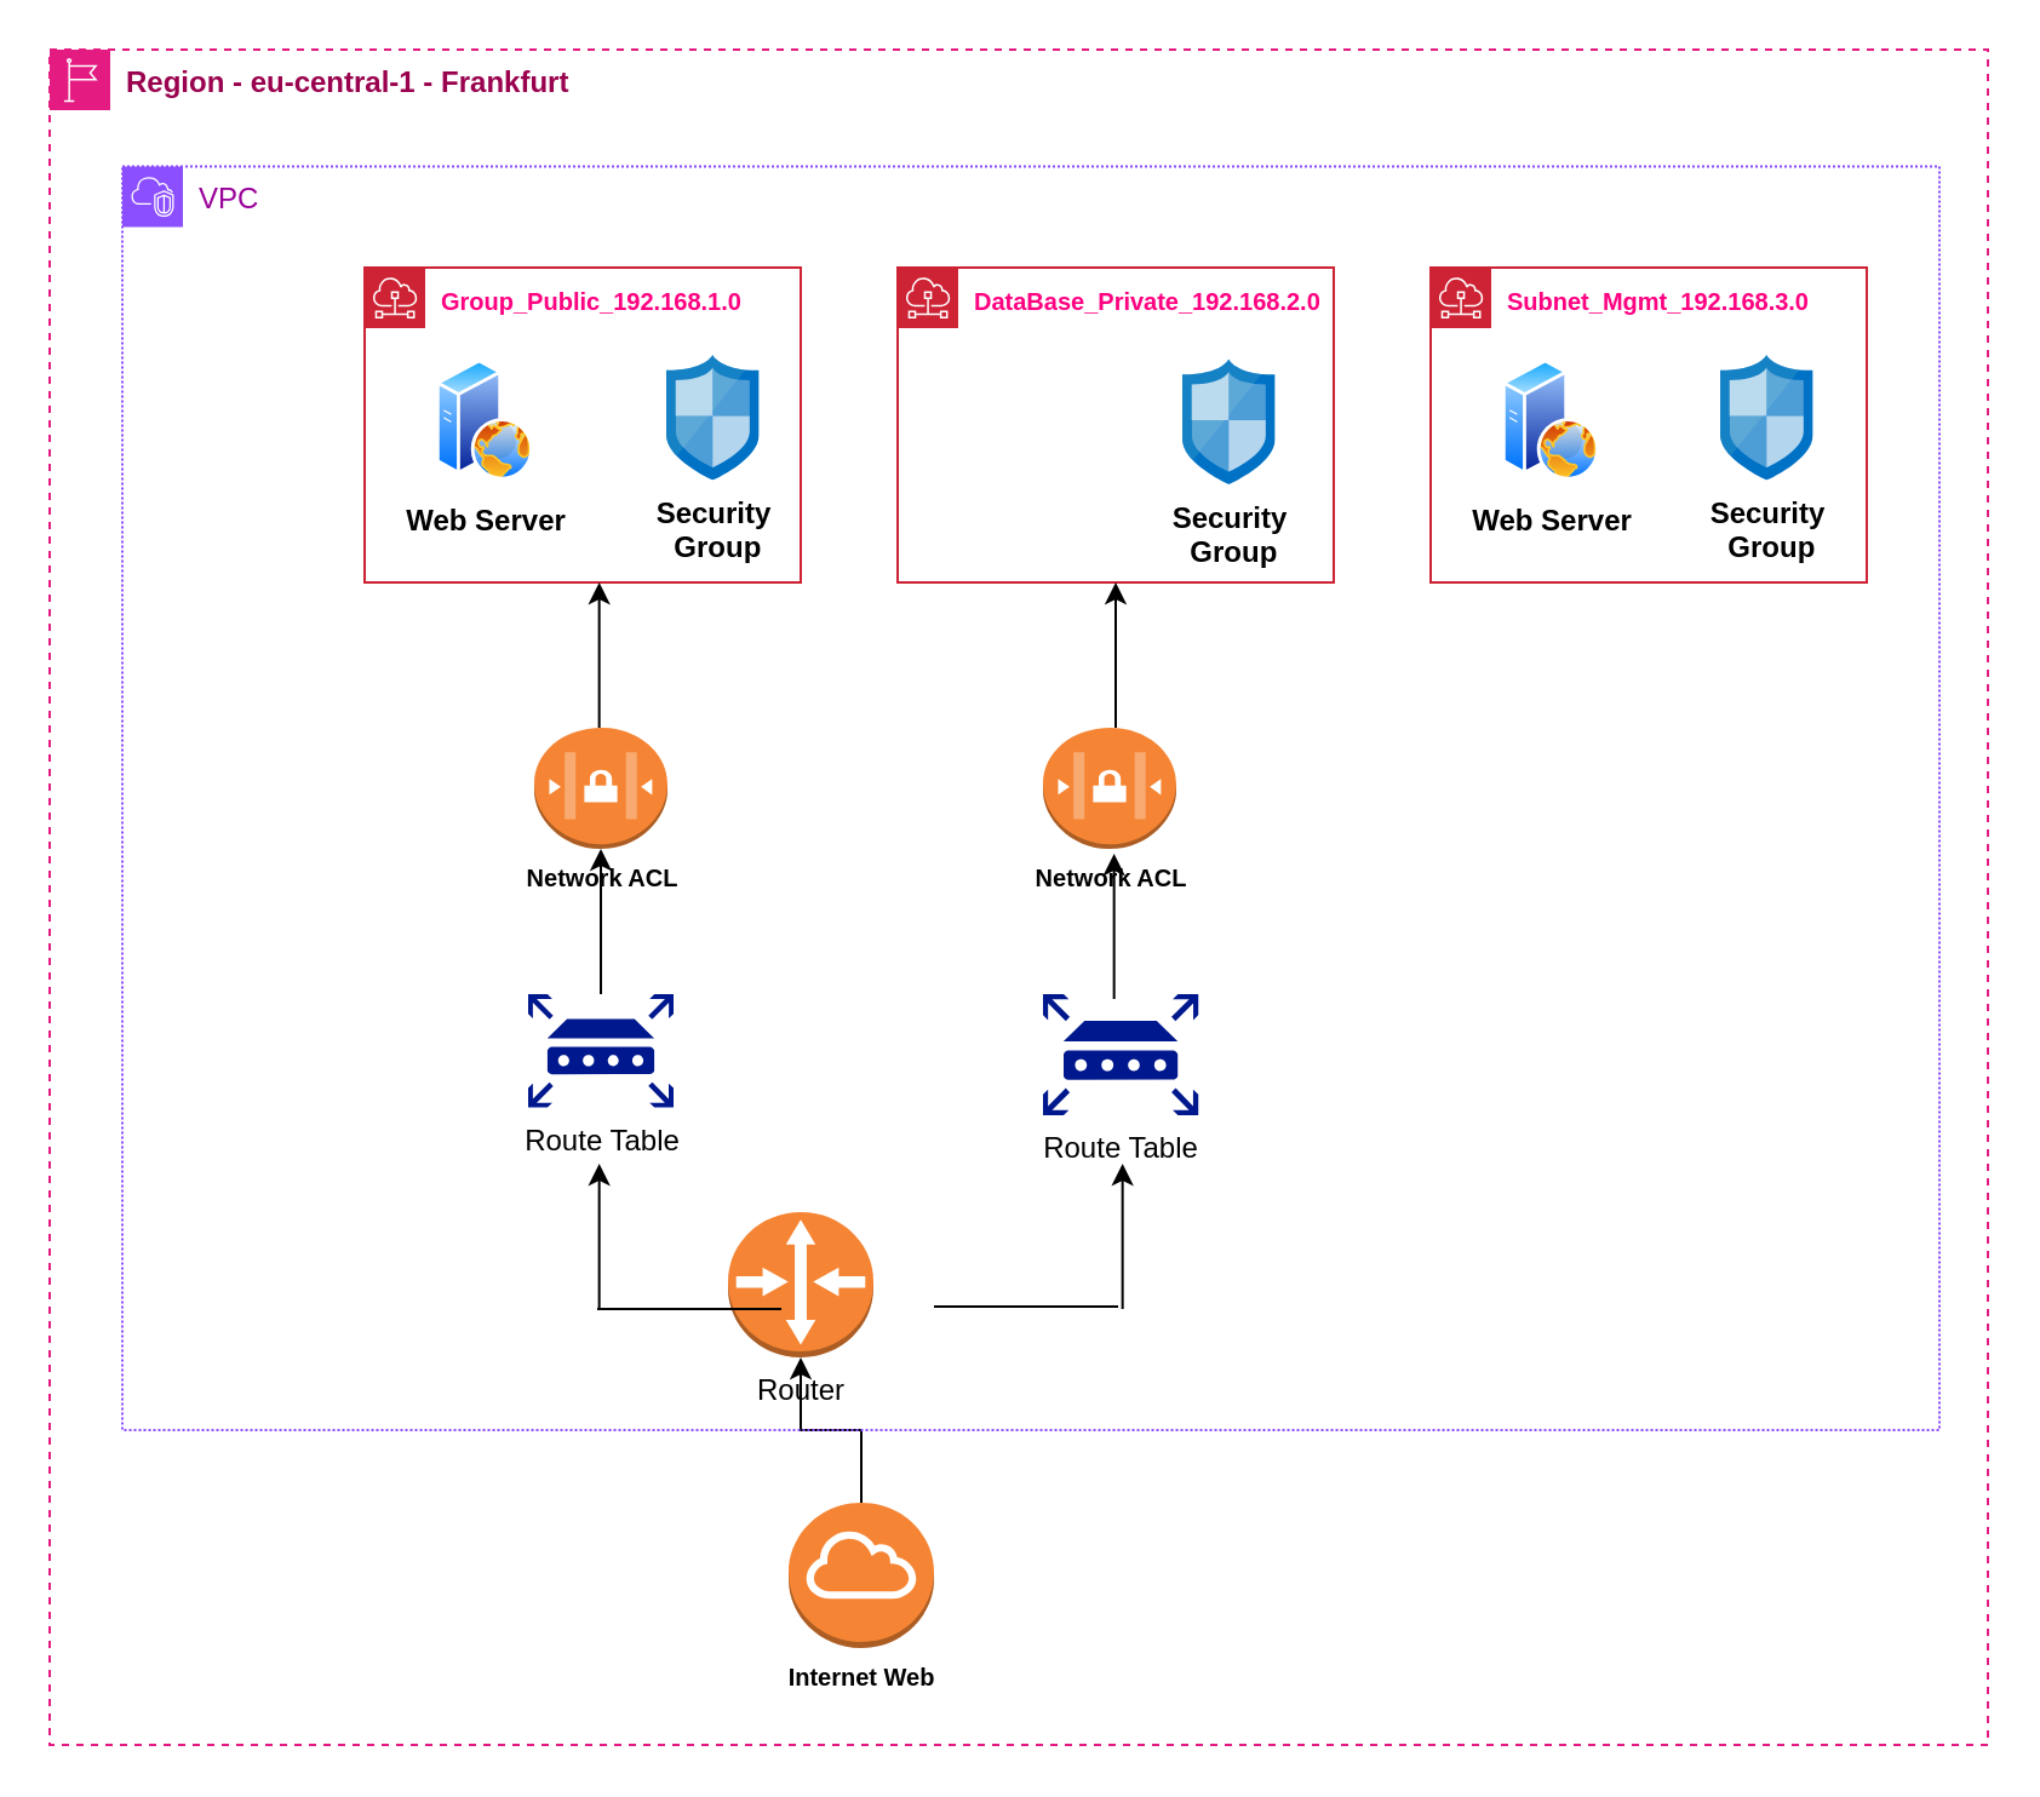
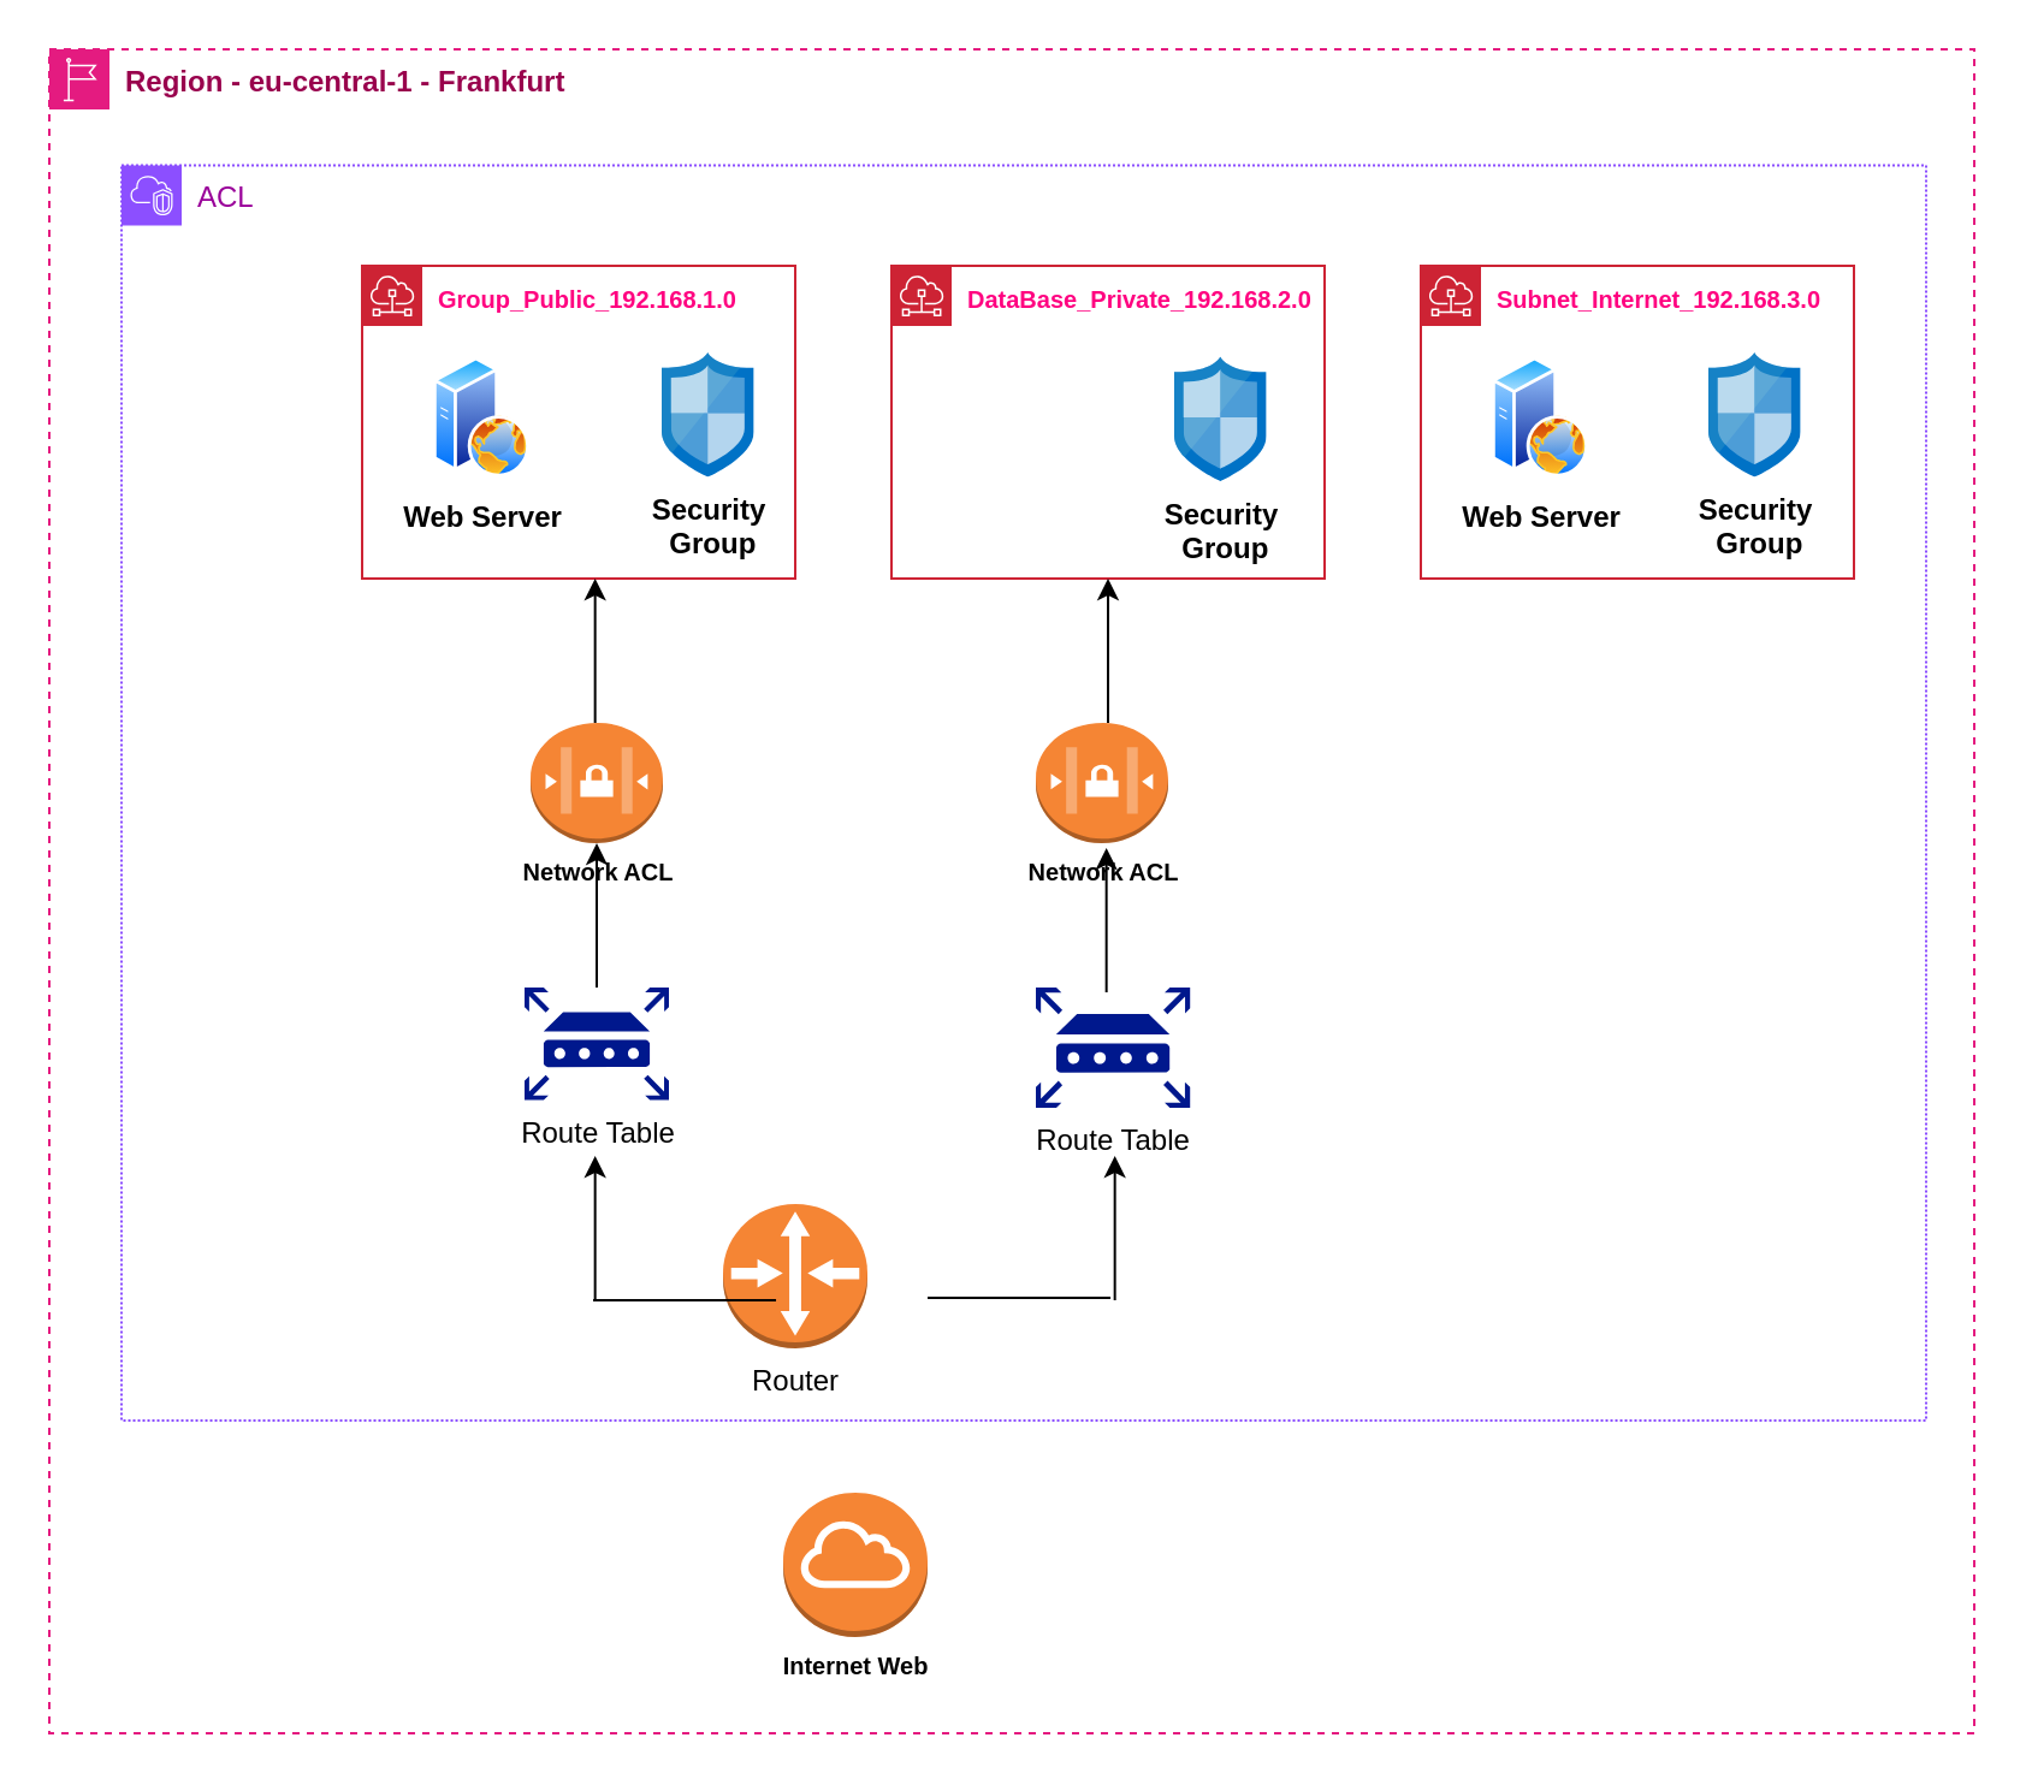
  <mxCell id="0" />
  <mxCell id="1" parent="0" />
  <mxCell id="2" value="" style="group" parent="1" vertex="1" connectable="0"><mxGeometry x="20" y="20" width="800" height="700" as="geometry" /></mxCell>
  <mxCell id="3" value="" style="edgeStyle=orthogonalEdgeStyle;rounded=0;orthogonalLoop=1;jettySize=auto;html=1;" parent="2" edge="1"><mxGeometry relative="1" as="geometry"><mxPoint x="439.33" y="392" as="sourcePoint" /><mxPoint x="439.33" y="332" as="targetPoint" /></mxGeometry></mxCell>
  <mxCell id="4" value="&lt;b&gt;&lt;font color=&quot;#99004d&quot;&gt;Region - eu-central-1 - Frankfurt&lt;/font&gt;&lt;/b&gt;" style="sketch=0;outlineConnect=0;gradientColor=none;html=1;whiteSpace=wrap;fontSize=12;fontStyle=0;shape=mxgraph.aws4.group;grIcon=mxgraph.aws4.group_region;strokeColor=#e41b80;fillColor=none;verticalAlign=top;align=left;spacingLeft=30;fontColor=#879196;dashed=1;" parent="2" vertex="1"><mxGeometry width="800" height="700" as="geometry" /></mxCell>
  <mxCell id="5" value="&lt;font size=&quot;1&quot; style=&quot;&quot;&gt;&lt;b style=&quot;background-color: rgb(255, 255, 255);&quot;&gt;Group_Public_192.168.1.0&lt;/b&gt;&lt;/font&gt;" style="sketch=0;outlineConnect=0;gradientColor=none;html=1;whiteSpace=wrap;fontSize=12;fontStyle=0;shape=mxgraph.aws4.group;grIcon=mxgraph.aws4.group_subnet;strokeColor=#CD2334;fillColor=none;verticalAlign=top;align=left;spacingLeft=30;fontColor=#FF0080;dashed=0;" parent="2" vertex="1"><mxGeometry x="130" y="90" width="180" height="130" as="geometry" /></mxCell>
  <mxCell id="6" value="&lt;font size=&quot;1&quot; style=&quot;&quot;&gt;&lt;b style=&quot;background-color: rgb(255, 255, 255);&quot;&gt;DataBase_Private_192.168.2.0&lt;/b&gt;&lt;/font&gt;" style="sketch=0;outlineConnect=0;gradientColor=none;html=1;whiteSpace=wrap;fontSize=12;fontStyle=0;shape=mxgraph.aws4.group;grIcon=mxgraph.aws4.group_subnet;strokeColor=#CD2334;fillColor=none;verticalAlign=top;align=left;spacingLeft=30;fontColor=#FF0080;dashed=0;" parent="2" vertex="1"><mxGeometry x="350" y="90" width="180" height="130" as="geometry" /></mxCell>
- <mxCell id="7" value="&lt;font size=&quot;1&quot; style=&quot;&quot;&gt;&lt;b style=&quot;background-color: rgb(255, 255, 255);&quot;&gt;Subnet_Mgmt_192.168.3.0&lt;/b&gt;&lt;/font&gt;" style="sketch=0;outlineConnect=0;gradientColor=none;html=1;whiteSpace=wrap;fontSize=12;fontStyle=0;shape=mxgraph.aws4.group;grIcon=mxgraph.aws4.group_subnet;strokeColor=#CD2334;fillColor=none;verticalAlign=top;align=left;spacingLeft=30;fontColor=#FF0080;dashed=0;" parent="2" vertex="1"><mxGeometry x="570" y="90" width="180" height="130" as="geometry" /></mxCell>
+ <mxCell id="7" value="&lt;font size=&quot;1&quot; style=&quot;&quot;&gt;&lt;b style=&quot;background-color: rgb(255, 255, 255);&quot;&gt;Subnet_Internet_192.168.3.0&lt;/b&gt;&lt;/font&gt;" style="sketch=0;outlineConnect=0;gradientColor=none;html=1;whiteSpace=wrap;fontSize=12;fontStyle=0;shape=mxgraph.aws4.group;grIcon=mxgraph.aws4.group_subnet;strokeColor=#CD2334;fillColor=none;verticalAlign=top;align=left;spacingLeft=30;fontColor=#FF0080;dashed=0;" parent="2" vertex="1"><mxGeometry x="570" y="90" width="180" height="130" as="geometry" /></mxCell>
  <mxCell id="8" value="&lt;font style=&quot;font-size: 12px;&quot;&gt;&lt;b style=&quot;font-size: 12px;&quot;&gt;Security&lt;br&gt;&amp;nbsp;Group&lt;/b&gt;&lt;/font&gt;" style="image;sketch=0;aspect=fixed;html=1;points=[];align=center;fontSize=12;image=img/lib/mscae/Network_Security_Groups_Classic.svg;" parent="2" vertex="1"><mxGeometry x="255" y="126.48" width="38.3" height="51.76" as="geometry" /></mxCell>
  <mxCell id="9" value="Internet Web" style="outlineConnect=0;dashed=0;verticalLabelPosition=bottom;verticalAlign=top;align=center;html=1;shape=mxgraph.aws3.internet_gateway;fillColor=#F58534;gradientColor=none;fontStyle=1;fontSize=10;" parent="2" vertex="1"><mxGeometry x="305" y="600" width="60" height="60" as="geometry" /></mxCell>
  <mxCell id="10" value="Router&lt;br&gt;&lt;br&gt;" style="outlineConnect=0;dashed=0;verticalLabelPosition=bottom;verticalAlign=top;align=center;html=1;shape=mxgraph.aws3.router;fillColor=#F58534;gradientColor=none;" parent="2" vertex="1"><mxGeometry x="280" y="480" width="60" height="60" as="geometry" /></mxCell>
- <mxCell id="11" style="edgeStyle=orthogonalEdgeStyle;rounded=0;orthogonalLoop=1;jettySize=auto;html=1;exitX=0.5;exitY=0;exitDx=0;exitDy=0;exitPerimeter=0;" parent="2" source="9" target="10" edge="1"><mxGeometry relative="1" as="geometry" /></mxCell>
  <mxCell id="12" value="Route Table" style="sketch=0;aspect=fixed;pointerEvents=1;shadow=0;dashed=0;html=1;strokeColor=none;labelPosition=center;verticalLabelPosition=bottom;verticalAlign=top;align=center;fillColor=#00188D;shape=mxgraph.mscae.enterprise.router" parent="2" vertex="1"><mxGeometry x="197.5" y="390" width="60" height="46.8" as="geometry" /></mxCell>
  <mxCell id="13" value="Route Table" style="sketch=0;aspect=fixed;pointerEvents=1;shadow=0;dashed=0;html=1;strokeColor=none;labelPosition=center;verticalLabelPosition=bottom;verticalAlign=top;align=center;fillColor=#00188D;shape=mxgraph.mscae.enterprise.router" parent="2" vertex="1"><mxGeometry x="410" y="390" width="64.1" height="50" as="geometry" /></mxCell>
  <mxCell id="14" value="Network ACL" style="outlineConnect=0;dashed=0;verticalLabelPosition=bottom;verticalAlign=top;align=center;html=1;shape=mxgraph.aws3.network_access_controllist;fillColor=#F58534;gradientColor=none;fontSize=10;fontStyle=1" parent="2" vertex="1"><mxGeometry x="200" y="280" width="55" height="50" as="geometry" /></mxCell>
  <mxCell id="15" value="" style="edgeStyle=orthogonalEdgeStyle;rounded=0;orthogonalLoop=1;jettySize=auto;html=1;" parent="2" source="12" target="14" edge="1"><mxGeometry relative="1" as="geometry" /></mxCell>
  <mxCell id="16" value="Network ACL" style="outlineConnect=0;dashed=0;verticalLabelPosition=bottom;verticalAlign=top;align=center;html=1;shape=mxgraph.aws3.network_access_controllist;fillColor=#F58534;gradientColor=none;fontSize=10;fontStyle=1" parent="2" vertex="1"><mxGeometry x="410" y="280" width="55" height="50" as="geometry" /></mxCell>
  <mxCell id="17" value="" style="edgeStyle=orthogonalEdgeStyle;rounded=0;orthogonalLoop=1;jettySize=auto;html=1;" parent="2" edge="1"><mxGeometry relative="1" as="geometry"><mxPoint x="226.83" y="280" as="sourcePoint" /><mxPoint x="226.83" y="220" as="targetPoint" /></mxGeometry></mxCell>
  <mxCell id="18" value="" style="edgeStyle=orthogonalEdgeStyle;rounded=0;orthogonalLoop=1;jettySize=auto;html=1;" parent="2" edge="1"><mxGeometry relative="1" as="geometry"><mxPoint x="440.0" y="280" as="sourcePoint" /><mxPoint x="440.0" y="220" as="targetPoint" /></mxGeometry></mxCell>
  <mxCell id="19" value="" style="group" parent="2" vertex="1" connectable="0"><mxGeometry x="226.83" y="460" width="25.17" height="60" as="geometry" /></mxCell>
  <mxCell id="20" value="" style="edgeStyle=orthogonalEdgeStyle;rounded=0;orthogonalLoop=1;jettySize=auto;html=1;" parent="19" edge="1"><mxGeometry relative="1" as="geometry"><mxPoint y="60" as="sourcePoint" /><mxPoint as="targetPoint" /></mxGeometry></mxCell>
  <mxCell id="21" value="" style="endArrow=none;html=1;rounded=0;entryX=0.417;entryY=0.667;entryDx=0;entryDy=0;entryPerimeter=0;" parent="19" edge="1"><mxGeometry width="50" height="50" relative="1" as="geometry"><mxPoint x="-0.83" y="60" as="sourcePoint" /><mxPoint x="75.19" y="60.02" as="targetPoint" /><Array as="points"><mxPoint x="25.17" y="60" /></Array></mxGeometry></mxCell>
  <mxCell id="22" value="" style="group" parent="2" vertex="1" connectable="0"><mxGeometry x="391" y="460" width="77.0" height="60" as="geometry" /></mxCell>
  <mxCell id="23" value="" style="group;rotation=180;" parent="22" vertex="1" connectable="0"><mxGeometry x="51.83" width="25.17" height="60" as="geometry" /></mxCell>
  <mxCell id="24" value="" style="edgeStyle=orthogonalEdgeStyle;rounded=0;orthogonalLoop=1;jettySize=auto;html=1;" parent="23" edge="1"><mxGeometry relative="1" as="geometry"><mxPoint y="60" as="sourcePoint" /><mxPoint as="targetPoint" /></mxGeometry></mxCell>
  <mxCell id="25" value="" style="endArrow=none;html=1;rounded=0;entryX=0.417;entryY=0.667;entryDx=0;entryDy=0;entryPerimeter=0;" parent="22" edge="1"><mxGeometry width="50" height="50" relative="1" as="geometry"><mxPoint x="-26" y="59" as="sourcePoint" /><mxPoint x="50.02" y="59.02" as="targetPoint" /><Array as="points"><mxPoint y="59" /></Array></mxGeometry></mxCell>
  <mxCell id="26" value="Web Server" style="image;aspect=fixed;perimeter=ellipsePerimeter;html=1;align=center;shadow=0;dashed=0;spacingTop=3;image=img/lib/active_directory/web_server.svg;fontStyle=1" parent="2" vertex="1"><mxGeometry x="160" y="128.24" width="40" height="50" as="geometry" /></mxCell>
  <mxCell id="27" value="Web Server" style="image;aspect=fixed;perimeter=ellipsePerimeter;html=1;align=center;shadow=0;dashed=0;spacingTop=3;image=img/lib/active_directory/web_server.svg;fontStyle=1" parent="2" vertex="1"><mxGeometry x="600" y="128.24" width="40" height="50" as="geometry" /></mxCell>
  <mxCell id="28" value="&lt;font style=&quot;font-size: 12px;&quot;&gt;&lt;b style=&quot;font-size: 12px;&quot;&gt;Security&lt;br&gt;&amp;nbsp;Group&lt;/b&gt;&lt;/font&gt;" style="image;sketch=0;aspect=fixed;html=1;points=[];align=center;fontSize=12;image=img/lib/mscae/Network_Security_Groups_Classic.svg;" parent="2" vertex="1"><mxGeometry x="690" y="126.48" width="38.3" height="51.76" as="geometry" /></mxCell>
  <mxCell id="29" value="&lt;font style=&quot;font-size: 12px;&quot;&gt;&lt;b style=&quot;font-size: 12px;&quot;&gt;Security&lt;br&gt;&amp;nbsp;Group&lt;/b&gt;&lt;/font&gt;" style="image;sketch=0;aspect=fixed;html=1;points=[];align=center;fontSize=12;image=img/lib/mscae/Network_Security_Groups_Classic.svg;" parent="2" vertex="1"><mxGeometry x="468" y="128.24" width="38.3" height="51.76" as="geometry" /></mxCell>
- <mxCell id="30" value="&lt;font color=&quot;#990099&quot;&gt;VPC&lt;/font&gt;" style="points=[[0,0],[0.25,0],[0.5,0],[0.75,0],[1,0],[1,0.25],[1,0.5],[1,0.75],[1,1],[0.75,1],[0.5,1],[0.25,1],[0,1],[0,0.75],[0,0.5],[0,0.25]];outlineConnect=0;gradientColor=none;html=1;whiteSpace=wrap;fontSize=12;fontStyle=0;container=1;pointerEvents=0;collapsible=0;recursiveResize=0;shape=mxgraph.aws4.group;grIcon=mxgraph.aws4.group_vpc2;strokeColor=#8C4FFF;fillColor=none;verticalAlign=top;align=left;spacingLeft=30;fontColor=#AAB7B8;dashed=1;dashPattern=1 1;" parent="2" vertex="1"><mxGeometry x="30" y="48.24" width="750" height="521.76" as="geometry" /></mxCell>
+ <mxCell id="30" value="&lt;font color=&quot;#990099&quot;&gt;ACL&lt;/font&gt;" style="points=[[0,0],[0.25,0],[0.5,0],[0.75,0],[1,0],[1,0.25],[1,0.5],[1,0.75],[1,1],[0.75,1],[0.5,1],[0.25,1],[0,1],[0,0.75],[0,0.5],[0,0.25]];outlineConnect=0;gradientColor=none;html=1;whiteSpace=wrap;fontSize=12;fontStyle=0;container=1;pointerEvents=0;collapsible=0;recursiveResize=0;shape=mxgraph.aws4.group;grIcon=mxgraph.aws4.group_vpc2;strokeColor=#8C4FFF;fillColor=none;verticalAlign=top;align=left;spacingLeft=30;fontColor=#AAB7B8;dashed=1;dashPattern=1 1;" parent="2" vertex="1"><mxGeometry x="30" y="48.24" width="750" height="521.76" as="geometry" /></mxCell>
